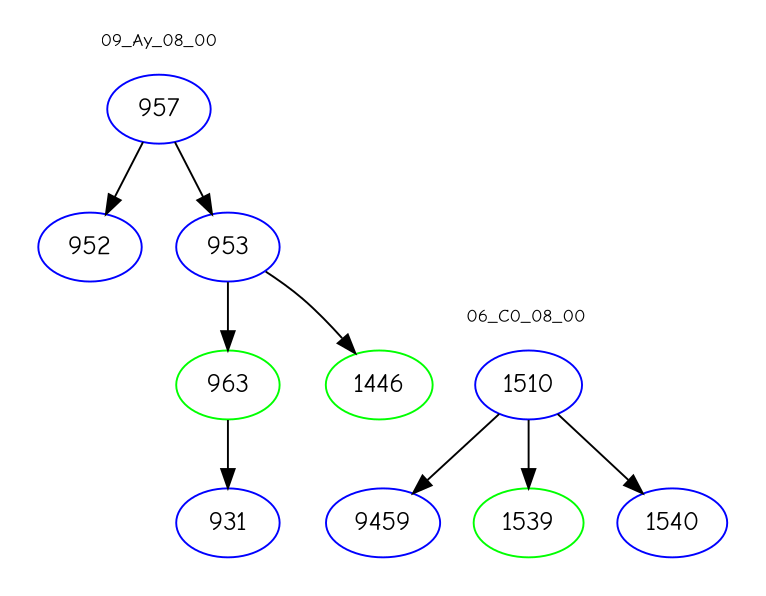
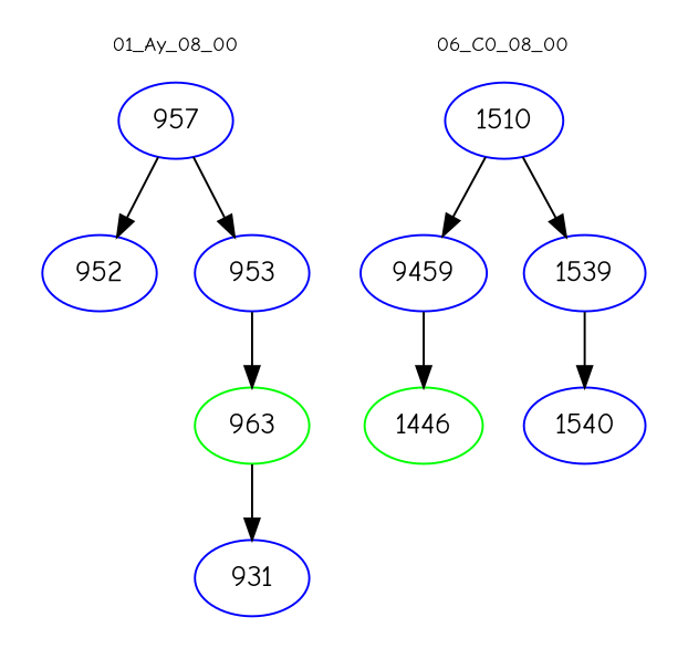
  digraph {
    fontname="Comic Neue"
    node [color=blue fontname="Comic Neue"]
    edge [color=black fontname="Comic Neue"]
    n1 [label=957]
    n2 [label=952]
    n3 [label=953]
    n4 [label=931]
    n5 [color=green label=963]
    n6 [label=1510]
    n7 [label=9459]
-   n8 [color=green label=1539]
+   n8 [label=1539]
    n9 [color=green label=1446]
    n10 [label=1540]
    subgraph cluster_1 {
      color=white
      fontsize=10
-     label="09_Ay_08_00"
+     label="01_Ay_08_00"
      n1
      n2
      n3
      n4
      n5
    }
    subgraph cluster_2 {
      color=white
      fontsize=10
      label="06_C0_08_00"
      n6
      n7
      n8
      n9
      n10
    }
    n1 -> n2
    n1 -> n3
    n3 -> n5
    n5 -> n4
    n6 -> n7
    n6 -> n8
-   n3 -> n9
-   n6 -> n10
+   n7 -> n9
+   n8 -> n10
  }
